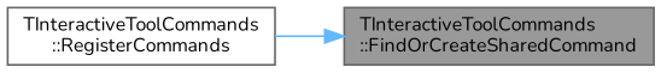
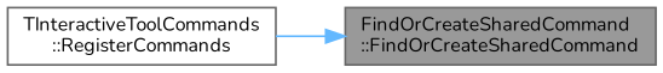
  digraph {
    rankdir=RL
    fontname=Nunito
    node [fontname=Nunito fontsize=10 shape=box style=filled]
-   n1 [color=gray40 fillcolor=grey60 fontcolor=black height=0.2 label="TInteractiveToolCommands\l::FindOrCreateSharedCommand" width=0.4]
+   n1 [color=gray40 fillcolor=grey60 fontcolor=black height=0.2 label="FindOrCreateSharedCommand\l::FindOrCreateSharedCommand" width=0.4]
    n2 [color=grey40 fillcolor=white height=0.2 label="TInteractiveToolCommands\l::RegisterCommands" width=0.4]
    n1 -> n2 [color=steelblue1 dir=back fontname=Nunito fontsize=10 labelfontname=Helvetica labelfontsize=10 style=solid]
  }
